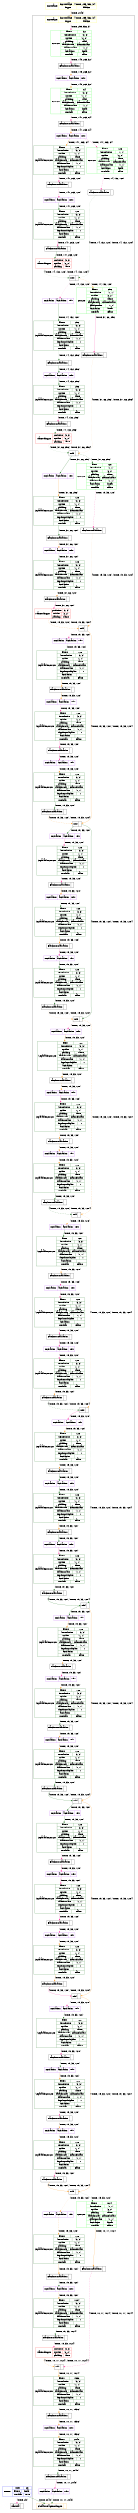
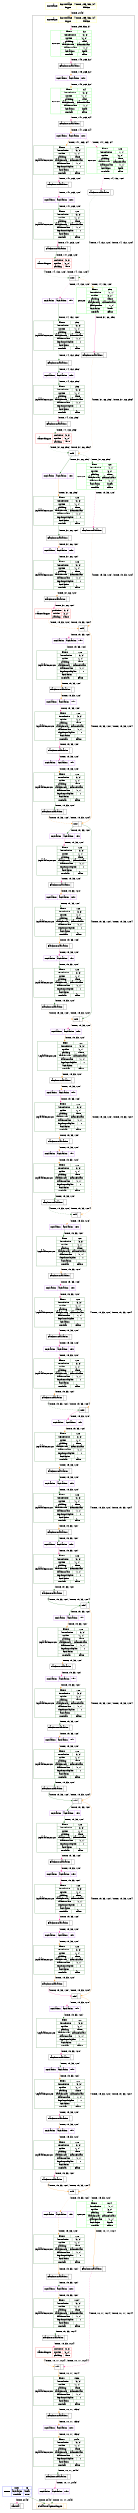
  digraph {
    node [color=black shape=record]
    edge [color=darkorange style=solid]
    n1 [color=yellow label="InputLayer|{{input_shape|[(None, 299, 532, 3)]}|{dtype|float32}}"]
    n2 [color=green label="Conv2D|{{filters|32}|{kernel_size|(3, 3)}|{strides|(2, 2)}|{padding|valid}|{data_format|channels_last}|{dilation_rate|(1, 1)}|{activation|linear}|{use_bias|False}}"]
    n3 [label="BatchNormalization|{}"]
    n4 [color=purple label="Activation|{{activation|relu}}"]
    n5 [color=green label="Conv2D|{{filters|64}|{kernel_size|(3, 3)}|{strides|(1, 1)}|{padding|valid}|{data_format|channels_last}|{dilation_rate|(1, 1)}|{activation|linear}|{use_bias|False}}"]
    n6 [label="BatchNormalization|{}"]
    n7 [color=purple label="Activation|{{activation|relu}}"]
    n8 [color=darkgreen label="SeparableConv2D|{{filters|128}|{kernel_size|(3, 3)}|{strides|(1, 1)}|{padding|same}|{data_format|channels_last}|{dilation_rate|(1, 1)}|{depth_multiplier|1}|{activation|<function linear at 0x7f9a0d5d94d0>}|{use_bias|False}}"]
    n9 [color=green label="Conv2D|{{filters|128}|{kernel_size|(1, 1)}|{strides|(2, 2)}|{padding|same}|{data_format|channels_last}|{dilation_rate|(1, 1)}|{activation|linear}|{use_bias|False}}"]
    n10 [label="BatchNormalization|{}"]
    n11 [color=purple label="Activation|{{activation|relu}}"]
    n12 [color=darkgreen label="SeparableConv2D|{{filters|128}|{kernel_size|(3, 3)}|{strides|(1, 1)}|{padding|same}|{data_format|channels_last}|{dilation_rate|(1, 1)}|{depth_multiplier|1}|{activation|<function linear at 0x7f9a0d5d94d0>}|{use_bias|False}}"]
    n13 [label="BatchNormalization|{}"]
    n14 [color=red label="MaxPooling2D|{{pool_size|(3, 3)}|{strides|(2, 2)}|{padding|same}}"]
    n15 [label="BatchNormalization|{}"]
    n16 [label="Add|{}"]
    n17 [color=purple label="Activation|{{activation|relu}}"]
    n18 [color=green label="Conv2D|{{filters|256}|{kernel_size|(1, 1)}|{strides|(2, 2)}|{padding|same}|{data_format|channels_last}|{dilation_rate|(1, 1)}|{activation|linear}|{use_bias|False}}"]
    n19 [color=darkgreen label="SeparableConv2D|{{filters|256}|{kernel_size|(3, 3)}|{strides|(1, 1)}|{padding|same}|{data_format|channels_last}|{dilation_rate|(1, 1)}|{depth_multiplier|1}|{activation|<function linear at 0x7f9a0d5d94d0>}|{use_bias|False}}"]
    n20 [label="BatchNormalization|{}"]
    n21 [color=purple label="Activation|{{activation|relu}}"]
    n22 [color=darkgreen label="SeparableConv2D|{{filters|256}|{kernel_size|(3, 3)}|{strides|(1, 1)}|{padding|same}|{data_format|channels_last}|{dilation_rate|(1, 1)}|{depth_multiplier|1}|{activation|<function linear at 0x7f9a0d5d94d0>}|{use_bias|False}}"]
    n23 [label="BatchNormalization|{}"]
    n24 [color=red label="MaxPooling2D|{{pool_size|(3, 3)}|{strides|(2, 2)}|{padding|same}}"]
    n25 [label="BatchNormalization|{}"]
    n26 [label="Add|{}"]
    n27 [color=purple label="Activation|{{activation|relu}}"]
    n28 [color=green label="Conv2D|{{filters|728}|{kernel_size|(1, 1)}|{strides|(2, 2)}|{padding|same}|{data_format|channels_last}|{dilation_rate|(1, 1)}|{activation|linear}|{use_bias|False}}"]
    n29 [color=darkgreen label="SeparableConv2D|{{filters|728}|{kernel_size|(3, 3)}|{strides|(1, 1)}|{padding|same}|{data_format|channels_last}|{dilation_rate|(1, 1)}|{depth_multiplier|1}|{activation|<function linear at 0x7f9a0d5d94d0>}|{use_bias|False}}"]
    n30 [label="BatchNormalization|{}"]
    n31 [color=purple label="Activation|{{activation|relu}}"]
    n32 [color=darkgreen label="SeparableConv2D|{{filters|728}|{kernel_size|(3, 3)}|{strides|(1, 1)}|{padding|same}|{data_format|channels_last}|{dilation_rate|(1, 1)}|{depth_multiplier|1}|{activation|<function linear at 0x7f9a0d5d94d0>}|{use_bias|False}}"]
    n33 [label="BatchNormalization|{}"]
    n34 [color=red label="MaxPooling2D|{{pool_size|(3, 3)}|{strides|(2, 2)}|{padding|same}}"]
    n35 [label="BatchNormalization|{}"]
    n36 [label="Add|{}"]
    n37 [color=purple label="Activation|{{activation|relu}}"]
    n38 [label="Add|{}"]
    n39 [color=darkgreen label="SeparableConv2D|{{filters|728}|{kernel_size|(3, 3)}|{strides|(1, 1)}|{padding|same}|{data_format|channels_last}|{dilation_rate|(1, 1)}|{depth_multiplier|1}|{activation|<function linear at 0x7f9a0d5d94d0>}|{use_bias|False}}"]
    n40 [label="BatchNormalization|{}"]
    n41 [color=purple label="Activation|{{activation|relu}}"]
    n42 [color=darkgreen label="SeparableConv2D|{{filters|728}|{kernel_size|(3, 3)}|{strides|(1, 1)}|{padding|same}|{data_format|channels_last}|{dilation_rate|(1, 1)}|{depth_multiplier|1}|{activation|<function linear at 0x7f9a0d5d94d0>}|{use_bias|False}}"]
    n43 [label="BatchNormalization|{}"]
    n44 [color=purple label="Activation|{{activation|relu}}"]
    n45 [color=darkgreen label="SeparableConv2D|{{filters|728}|{kernel_size|(3, 3)}|{strides|(1, 1)}|{padding|same}|{data_format|channels_last}|{dilation_rate|(1, 1)}|{depth_multiplier|1}|{activation|<function linear at 0x7f9a0d5d94d0>}|{use_bias|False}}"]
    n46 [label="BatchNormalization|{}"]
    n47 [color=purple label="Activation|{{activation|relu}}"]
    n48 [label="Add|{}"]
    n49 [color=darkgreen label="SeparableConv2D|{{filters|728}|{kernel_size|(3, 3)}|{strides|(1, 1)}|{padding|same}|{data_format|channels_last}|{dilation_rate|(1, 1)}|{depth_multiplier|1}|{activation|<function linear at 0x7f9a0d5d94d0>}|{use_bias|False}}"]
    n50 [label="BatchNormalization|{}"]
    n51 [color=purple label="Activation|{{activation|relu}}"]
    n52 [color=darkgreen label="SeparableConv2D|{{filters|728}|{kernel_size|(3, 3)}|{strides|(1, 1)}|{padding|same}|{data_format|channels_last}|{dilation_rate|(1, 1)}|{depth_multiplier|1}|{activation|<function linear at 0x7f9a0d5d94d0>}|{use_bias|False}}"]
    n53 [label="BatchNormalization|{}"]
    n54 [color=purple label="Activation|{{activation|relu}}"]
    n55 [color=darkgreen label="SeparableConv2D|{{filters|728}|{kernel_size|(3, 3)}|{strides|(1, 1)}|{padding|same}|{data_format|channels_last}|{dilation_rate|(1, 1)}|{depth_multiplier|1}|{activation|<function linear at 0x7f9a0d5d94d0>}|{use_bias|False}}"]
    n56 [label="BatchNormalization|{}"]
    n57 [color=purple label="Activation|{{activation|relu}}"]
    n58 [label="Add|{}"]
    n59 [color=darkgreen label="SeparableConv2D|{{filters|728}|{kernel_size|(3, 3)}|{strides|(1, 1)}|{padding|same}|{data_format|channels_last}|{dilation_rate|(1, 1)}|{depth_multiplier|1}|{activation|<function linear at 0x7f9a0d5d94d0>}|{use_bias|False}}"]
    n60 [label="BatchNormalization|{}"]
    n61 [color=purple label="Activation|{{activation|relu}}"]
    n62 [color=darkgreen label="SeparableConv2D|{{filters|728}|{kernel_size|(3, 3)}|{strides|(1, 1)}|{padding|same}|{data_format|channels_last}|{dilation_rate|(1, 1)}|{depth_multiplier|1}|{activation|<function linear at 0x7f9a0d5d94d0>}|{use_bias|False}}"]
    n63 [label="BatchNormalization|{}"]
    n64 [color=purple label="Activation|{{activation|relu}}"]
    n65 [color=darkgreen label="SeparableConv2D|{{filters|728}|{kernel_size|(3, 3)}|{strides|(1, 1)}|{padding|same}|{data_format|channels_last}|{dilation_rate|(1, 1)}|{depth_multiplier|1}|{activation|<function linear at 0x7f9a0d5d94d0>}|{use_bias|False}}"]
    n66 [label="BatchNormalization|{}"]
    n67 [color=purple label="Activation|{{activation|relu}}"]
    n68 [label="Add|{}"]
    n69 [color=darkgreen label="SeparableConv2D|{{filters|728}|{kernel_size|(3, 3)}|{strides|(1, 1)}|{padding|same}|{data_format|channels_last}|{dilation_rate|(1, 1)}|{depth_multiplier|1}|{activation|<function linear at 0x7f9a0d5d94d0>}|{use_bias|False}}"]
    n70 [label="BatchNormalization|{}"]
    n71 [color=purple label="Activation|{{activation|relu}}"]
    n72 [color=darkgreen label="SeparableConv2D|{{filters|728}|{kernel_size|(3, 3)}|{strides|(1, 1)}|{padding|same}|{data_format|channels_last}|{dilation_rate|(1, 1)}|{depth_multiplier|1}|{activation|<function linear at 0x7f9a0d5d94d0>}|{use_bias|False}}"]
    n73 [label="BatchNormalization|{}"]
    n74 [color=purple label="Activation|{{activation|relu}}"]
    n75 [color=darkgreen label="SeparableConv2D|{{filters|728}|{kernel_size|(3, 3)}|{strides|(1, 1)}|{padding|same}|{data_format|channels_last}|{dilation_rate|(1, 1)}|{depth_multiplier|1}|{activation|<function linear at 0x7f9a0d5d94d0>}|{use_bias|False}}"]
    n76 [label="BatchNormalization|{}"]
    n77 [color=purple label="Activation|{{activation|relu}}"]
    n78 [label="Add|{}"]
    n79 [color=darkgreen label="SeparableConv2D|{{filters|728}|{kernel_size|(3, 3)}|{strides|(1, 1)}|{padding|same}|{data_format|channels_last}|{dilation_rate|(1, 1)}|{depth_multiplier|1}|{activation|<function linear at 0x7f9a0d5d94d0>}|{use_bias|False}}"]
    n80 [label="BatchNormalization|{}"]
    n81 [color=purple label="Activation|{{activation|relu}}"]
    n82 [color=darkgreen label="SeparableConv2D|{{filters|728}|{kernel_size|(3, 3)}|{strides|(1, 1)}|{padding|same}|{data_format|channels_last}|{dilation_rate|(1, 1)}|{depth_multiplier|1}|{activation|<function linear at 0x7f9a0d5d94d0>}|{use_bias|False}}"]
    n83 [label="BatchNormalization|{}"]
    n84 [color=purple label="Activation|{{activation|relu}}"]
    n85 [color=darkgreen label="SeparableConv2D|{{filters|728}|{kernel_size|(3, 3)}|{strides|(1, 1)}|{padding|same}|{data_format|channels_last}|{dilation_rate|(1, 1)}|{depth_multiplier|1}|{activation|<function linear at 0x7f9a0d5d94d0>}|{use_bias|False}}"]
    n86 [label="BatchNormalization|{}"]
    n87 [color=purple label="Activation|{{activation|relu}}"]
    n88 [label="Add|{}"]
    n89 [color=darkgreen label="SeparableConv2D|{{filters|728}|{kernel_size|(3, 3)}|{strides|(1, 1)}|{padding|same}|{data_format|channels_last}|{dilation_rate|(1, 1)}|{depth_multiplier|1}|{activation|<function linear at 0x7f9a0d5d94d0>}|{use_bias|False}}"]
    n90 [label="BatchNormalization|{}"]
    n91 [color=purple label="Activation|{{activation|relu}}"]
    n92 [color=darkgreen label="SeparableConv2D|{{filters|728}|{kernel_size|(3, 3)}|{strides|(1, 1)}|{padding|same}|{data_format|channels_last}|{dilation_rate|(1, 1)}|{depth_multiplier|1}|{activation|<function linear at 0x7f9a0d5d94d0>}|{use_bias|False}}"]
    n93 [label="BatchNormalization|{}"]
    n94 [color=purple label="Activation|{{activation|relu}}"]
    n95 [color=darkgreen label="SeparableConv2D|{{filters|728}|{kernel_size|(3, 3)}|{strides|(1, 1)}|{padding|same}|{data_format|channels_last}|{dilation_rate|(1, 1)}|{depth_multiplier|1}|{activation|<function linear at 0x7f9a0d5d94d0>}|{use_bias|False}}"]
    n96 [label="BatchNormalization|{}"]
    n97 [color=purple label="Activation|{{activation|relu}}"]
    n98 [label="Add|{}"]
    n99 [color=darkgreen label="SeparableConv2D|{{filters|728}|{kernel_size|(3, 3)}|{strides|(1, 1)}|{padding|same}|{data_format|channels_last}|{dilation_rate|(1, 1)}|{depth_multiplier|1}|{activation|<function linear at 0x7f9a0d5d94d0>}|{use_bias|False}}"]
    n100 [label="BatchNormalization|{}"]
    n101 [color=purple label="Activation|{{activation|relu}}"]
    n102 [color=darkgreen label="SeparableConv2D|{{filters|728}|{kernel_size|(3, 3)}|{strides|(1, 1)}|{padding|same}|{data_format|channels_last}|{dilation_rate|(1, 1)}|{depth_multiplier|1}|{activation|<function linear at 0x7f9a0d5d94d0>}|{use_bias|False}}"]
    n103 [label="BatchNormalization|{}"]
    n104 [color=purple label="Activation|{{activation|relu}}"]
    n105 [color=darkgreen label="SeparableConv2D|{{filters|728}|{kernel_size|(3, 3)}|{strides|(1, 1)}|{padding|same}|{data_format|channels_last}|{dilation_rate|(1, 1)}|{depth_multiplier|1}|{activation|<function linear at 0x7f9a0d5d94d0>}|{use_bias|False}}"]
    n106 [label="BatchNormalization|{}"]
    n107 [color=purple label="Activation|{{activation|relu}}"]
    n108 [label="Add|{}"]
    n109 [color=darkgreen label="SeparableConv2D|{{filters|728}|{kernel_size|(3, 3)}|{strides|(1, 1)}|{padding|same}|{data_format|channels_last}|{dilation_rate|(1, 1)}|{depth_multiplier|1}|{activation|<function linear at 0x7f9a0d5d94d0>}|{use_bias|False}}"]
    n110 [label="BatchNormalization|{}"]
    n111 [color=purple label="Activation|{{activation|relu}}"]
    n112 [color=darkgreen label="SeparableConv2D|{{filters|728}|{kernel_size|(3, 3)}|{strides|(1, 1)}|{padding|same}|{data_format|channels_last}|{dilation_rate|(1, 1)}|{depth_multiplier|1}|{activation|<function linear at 0x7f9a0d5d94d0>}|{use_bias|False}}"]
    n113 [label="BatchNormalization|{}"]
    n114 [color=purple label="Activation|{{activation|relu}}"]
    n115 [color=darkgreen label="SeparableConv2D|{{filters|728}|{kernel_size|(3, 3)}|{strides|(1, 1)}|{padding|same}|{data_format|channels_last}|{dilation_rate|(1, 1)}|{depth_multiplier|1}|{activation|<function linear at 0x7f9a0d5d94d0>}|{use_bias|False}}"]
    n116 [label="BatchNormalization|{}"]
    n117 [color=purple label="Activation|{{activation|relu}}"]
    n118 [color=green label="Conv2D|{{filters|1024}|{kernel_size|(1, 1)}|{strides|(2, 2)}|{padding|same}|{data_format|channels_last}|{dilation_rate|(1, 1)}|{activation|linear}|{use_bias|False}}"]
    n119 [color=darkgreen label="SeparableConv2D|{{filters|728}|{kernel_size|(3, 3)}|{strides|(1, 1)}|{padding|same}|{data_format|channels_last}|{dilation_rate|(1, 1)}|{depth_multiplier|1}|{activation|<function linear at 0x7f9a0d5d94d0>}|{use_bias|False}}"]
    n120 [label="BatchNormalization|{}"]
    n121 [color=purple label="Activation|{{activation|relu}}"]
    n122 [color=darkgreen label="SeparableConv2D|{{filters|1024}|{kernel_size|(3, 3)}|{strides|(1, 1)}|{padding|same}|{data_format|channels_last}|{dilation_rate|(1, 1)}|{depth_multiplier|1}|{activation|<function linear at 0x7f9a0d5d94d0>}|{use_bias|False}}"]
    n123 [label="BatchNormalization|{}"]
    n124 [color=red label="MaxPooling2D|{{pool_size|(3, 3)}|{strides|(2, 2)}|{padding|same}}"]
    n125 [label="BatchNormalization|{}"]
    n126 [label="Add|{}"]
    n127 [color=darkgreen label="SeparableConv2D|{{filters|1536}|{kernel_size|(3, 3)}|{strides|(1, 1)}|{padding|same}|{data_format|channels_last}|{dilation_rate|(1, 1)}|{depth_multiplier|1}|{activation|<function linear at 0x7f9a0d5d94d0>}|{use_bias|False}}"]
    n128 [label="BatchNormalization|{}"]
    n129 [color=purple label="Activation|{{activation|relu}}"]
    n130 [color=darkgreen label="SeparableConv2D|{{filters|2048}|{kernel_size|(3, 3)}|{strides|(1, 1)}|{padding|same}|{data_format|channels_last}|{dilation_rate|(1, 1)}|{depth_multiplier|1}|{activation|<function linear at 0x7f9a0d5d94d0>}|{use_bias|False}}"]
    n131 [label="BatchNormalization|{}"]
    n132 [color=purple label="Activation|{{activation|relu}}"]
    n133 [color=orange label="GlobalAveragePooling2D|{}"]
    n134 [color=yellow label="InputLayer|{{input_shape|[(None, 299, 532, 3)]}|{dtype|float32}}"]
-   n135 [color=blue label="Dense|{{units|23}|{filters|linear}|{use_bias|True}}"]
+   n135 [color=blue label="Dense|{{units|23}|{activation|linear}|{use_bias|True}}"]
    n136 [label="Lambda|{}"]
    subgraph cluster_1 {
      n1
      n2
      n3
      n4
      n5
      n6
      n7
      n8
      n9
      n10
      n11
      n12
      n13
      n14
      n15
      n16
      n17
      n18
      n19
      n20
      n21
      n22
      n23
      n24
      n25
      n26
      n27
      n28
      n29
      n30
      n31
      n32
      n33
      n34
      n35
      n36
      n37
      n38
      n39
      n40
      n41
      n42
      n43
      n44
      n45
      n46
      n47
      n48
      n49
      n50
      n51
      n52
      n53
      n54
      n55
      n56
      n57
      n58
      n59
      n60
      n61
      n62
      n63
      n64
      n65
      n66
      n67
      n68
      n69
      n70
      n71
      n72
      n73
      n74
      n75
      n76
      n77
      n78
      n79
      n80
      n81
      n82
      n83
      n84
      n85
      n86
      n87
      n88
      n89
      n90
      n91
      n92
      n93
      n94
      n95
      n96
      n97
      n98
      n99
      n100
      n101
      n102
      n103
      n104
      n105
      n106
      n107
      n108
      n109
      n110
      n111
      n112
      n113
      n114
      n115
      n116
      n117
      n118
      n119
      n120
      n121
      n122
      n123
      n124
      n125
      n126
      n127
      n128
      n129
      n130
      n131
      n132
      n133
    }
    n1 -> n2 [color=deeppink label="(None, 299, 532, 3)" style=dashed]
    n2 -> n3 [color=deeppink label="(None, 149, 265, 32)"]
    n3 -> n4 [label="(None, 149, 265, 32)" style=dashed]
    n4 -> n5 [label="(None, 149, 265, 32)" style=dotted]
    n5 -> n6 [color=deeppink label="(None, 147, 263, 64)" style=dashed]
    n6 -> n7 [label="(None, 147, 263, 64)"]
    n7 -> n8 [label="(None, 147, 263, 64)"]
    n7 -> n9 [color=deeppink label="(None, 147, 263, 64)" style=dashed]
    n8 -> n10 [color=deeppink label="(None, 147, 263, 128)" style=dashed]
    n9 -> n15 [color=deeppink label="(None, 74, 132, 128)" style=dashed]
    n10 -> n11 [color=deeppink label="(None, 147, 263, 128)" style=dashed]
    n11 -> n12 [color=darkgreen label="(None, 147, 263, 128)"]
    n12 -> n13 [color=deeppink label="(None, 147, 263, 128)"]
    n13 -> n14 [color=darkgreen label="(None, 147, 263, 128)"]
    n14 -> n16 [color=darkgreen label="[(None, 74, 132, 128), (None, 74, 132, 128)]" style=dotted]
    n15 -> n16 [color=darkgreen label="[(None, 74, 132, 128), (None, 74, 132, 128)]" style=dotted]
    n16 -> n17 [color=deeppink label="(None, 74, 132, 128)" style=dotted]
    n16 -> n18 [label="(None, 74, 132, 128)" style=dashed]
    n17 -> n19 [color=darkgreen label="(None, 74, 132, 128)"]
    n18 -> n25 [color=deeppink label="(None, 37, 66, 256)"]
    n19 -> n20 [color=darkgreen label="(None, 74, 132, 256)" style=dotted]
    n20 -> n21 [color=darkgreen label="(None, 74, 132, 256)"]
    n21 -> n22 [color=darkgreen label="(None, 74, 132, 256)"]
    n22 -> n23 [color=deeppink label="(None, 74, 132, 256)" style=dashed]
    n23 -> n24 [color=darkgreen label="(None, 74, 132, 256)" style=dotted]
    n24 -> n26 [color=darkgreen label="[(None, 37, 66, 256), (None, 37, 66, 256)]" style=dotted]
    n25 -> n26 [label="[(None, 37, 66, 256), (None, 37, 66, 256)]" style=dotted]
    n26 -> n27 [color=darkgreen label="(None, 37, 66, 256)"]
    n26 -> n28 [color=darkgreen label="(None, 37, 66, 256)" style=dashed]
    n27 -> n29 [label="(None, 37, 66, 256)"]
    n28 -> n35 [color=deeppink label="(None, 19, 33, 728)" style=dashed]
    n29 -> n30 [color=darkgreen label="(None, 37, 66, 728)"]
    n30 -> n31 [label="(None, 37, 66, 728)" style=dashed]
    n31 -> n32 [color=darkgreen label="(None, 37, 66, 728)" style=dotted]
    n32 -> n33 [label="(None, 37, 66, 728)" style=dotted]
    n33 -> n34 [color=deeppink label="(None, 37, 66, 728)"]
    n34 -> n36 [label="[(None, 19, 33, 728), (None, 19, 33, 728)]" style=dashed]
    n35 -> n36 [label="[(None, 19, 33, 728), (None, 19, 33, 728)]" style=dotted]
    n36 -> n37 [color=deeppink label="(None, 19, 33, 728)" style=dotted]
    n36 -> n38 [label="[(None, 19, 33, 728), (None, 19, 33, 728)]"]
    n37 -> n39 [color=darkgreen label="(None, 19, 33, 728)" style=dotted]
    n38 -> n47 [color=darkgreen label="(None, 19, 33, 728)"]
    n38 -> n48 [color=darkgreen label="[(None, 19, 33, 728), (None, 19, 33, 728)]"]
    n39 -> n40 [label="(None, 19, 33, 728)"]
    n40 -> n41 [label="(None, 19, 33, 728)"]
    n41 -> n42 [color=deeppink label="(None, 19, 33, 728)" style=dashed]
    n42 -> n43 [color=deeppink label="(None, 19, 33, 728)"]
    n43 -> n44 [color=deeppink label="(None, 19, 33, 728)"]
    n44 -> n45 [label="(None, 19, 33, 728)" style=dotted]
    n45 -> n46 [color=darkgreen label="(None, 19, 33, 728)"]
    n46 -> n38 [label="[(None, 19, 33, 728), (None, 19, 33, 728)]" style=dashed]
    n47 -> n49 [color=deeppink label="(None, 19, 33, 728)"]
    n48 -> n57 [color=deeppink label="(None, 19, 33, 728)" style=dotted]
    n48 -> n58 [label="[(None, 19, 33, 728), (None, 19, 33, 728)]" style=dashed]
    n49 -> n50 [color=deeppink label="(None, 19, 33, 728)" style=dotted]
    n50 -> n51 [label="(None, 19, 33, 728)"]
    n51 -> n52 [color=darkgreen label="(None, 19, 33, 728)" style=dotted]
    n52 -> n53 [label="(None, 19, 33, 728)"]
    n53 -> n54 [color=deeppink label="(None, 19, 33, 728)"]
    n54 -> n55 [color=darkgreen label="(None, 19, 33, 728)"]
    n55 -> n56 [color=darkgreen label="(None, 19, 33, 728)" style=dotted]
    n56 -> n48 [label="[(None, 19, 33, 728), (None, 19, 33, 728)]" style=dotted]
    n57 -> n59 [label="(None, 19, 33, 728)"]
    n58 -> n67 [label="(None, 19, 33, 728)" style=dotted]
    n58 -> n68 [label="[(None, 19, 33, 728), (None, 19, 33, 728)]" style=dotted]
    n59 -> n60 [label="(None, 19, 33, 728)" style=dashed]
    n60 -> n61 [label="(None, 19, 33, 728)" style=dashed]
    n61 -> n62 [color=deeppink label="(None, 19, 33, 728)"]
    n62 -> n63 [label="(None, 19, 33, 728)" style=dashed]
    n63 -> n64 [label="(None, 19, 33, 728)" style=dashed]
    n64 -> n65 [label="(None, 19, 33, 728)" style=dotted]
    n65 -> n66 [color=darkgreen label="(None, 19, 33, 728)"]
    n66 -> n58 [color=darkgreen label="[(None, 19, 33, 728), (None, 19, 33, 728)]" style=dashed]
    n67 -> n69 [color=darkgreen label="(None, 19, 33, 728)"]
    n68 -> n77 [color=deeppink label="(None, 19, 33, 728)"]
    n68 -> n78 [color=darkgreen label="[(None, 19, 33, 728), (None, 19, 33, 728)]" style=dotted]
    n69 -> n70 [label="(None, 19, 33, 728)" style=dotted]
    n70 -> n71 [color=deeppink label="(None, 19, 33, 728)" style=dotted]
    n71 -> n72 [color=deeppink label="(None, 19, 33, 728)" style=dashed]
    n72 -> n73 [color=deeppink label="(None, 19, 33, 728)" style=dotted]
    n73 -> n74 [color=deeppink label="(None, 19, 33, 728)"]
    n74 -> n75 [color=deeppink label="(None, 19, 33, 728)" style=dotted]
    n75 -> n76 [label="(None, 19, 33, 728)" style=dashed]
    n76 -> n68 [color=darkgreen label="[(None, 19, 33, 728), (None, 19, 33, 728)]" style=dashed]
    n77 -> n79 [label="(None, 19, 33, 728)" style=dashed]
    n78 -> n87 [color=darkgreen label="(None, 19, 33, 728)"]
    n78 -> n88 [label="[(None, 19, 33, 728), (None, 19, 33, 728)]"]
    n79 -> n80 [label="(None, 19, 33, 728)" style=dotted]
    n80 -> n81 [color=darkgreen label="(None, 19, 33, 728)"]
    n81 -> n82 [color=darkgreen label="(None, 19, 33, 728)"]
    n82 -> n83 [label="(None, 19, 33, 728)"]
    n83 -> n84 [color=darkgreen label="(None, 19, 33, 728)"]
    n84 -> n85 [color=deeppink label="(None, 19, 33, 728)"]
    n85 -> n86 [color=darkgreen label="(None, 19, 33, 728)" style=dotted]
    n86 -> n78 [color=darkgreen label="[(None, 19, 33, 728), (None, 19, 33, 728)]"]
    n87 -> n89 [label="(None, 19, 33, 728)"]
    n88 -> n97 [color=darkgreen label="(None, 19, 33, 728)"]
    n88 -> n98 [label="[(None, 19, 33, 728), (None, 19, 33, 728)]"]
    n89 -> n90 [label="(None, 19, 33, 728)" style=dotted]
    n90 -> n91 [color=deeppink label="(None, 19, 33, 728)" style=dashed]
    n91 -> n92 [label="(None, 19, 33, 728)" style=dotted]
    n92 -> n93 [color=darkgreen label="(None, 19, 33, 728)" style=dotted]
    n93 -> n94 [label="(None, 19, 33, 728)" style=dotted]
    n94 -> n95 [label="(None, 19, 33, 728)" style=dashed]
    n95 -> n96 [color=darkgreen label="(None, 19, 33, 728)"]
    n96 -> n88 [color=darkgreen label="[(None, 19, 33, 728), (None, 19, 33, 728)]"]
    n97 -> n99 [color=darkgreen label="(None, 19, 33, 728)"]
    n98 -> n107 [color=deeppink label="(None, 19, 33, 728)" style=dotted]
    n98 -> n108 [label="[(None, 19, 33, 728), (None, 19, 33, 728)]"]
    n99 -> n100 [color=deeppink label="(None, 19, 33, 728)" style=dashed]
    n100 -> n101 [color=deeppink label="(None, 19, 33, 728)"]
    n101 -> n102 [color=deeppink label="(None, 19, 33, 728)"]
    n102 -> n103 [color=deeppink label="(None, 19, 33, 728)"]
    n103 -> n104 [color=deeppink label="(None, 19, 33, 728)" style=dotted]
    n104 -> n105 [label="(None, 19, 33, 728)" style=dotted]
    n105 -> n106 [label="(None, 19, 33, 728)"]
    n106 -> n98 [color=deeppink label="[(None, 19, 33, 728), (None, 19, 33, 728)]"]
    n107 -> n109 [color=darkgreen label="(None, 19, 33, 728)" style=dotted]
    n108 -> n117 [label="(None, 19, 33, 728)" style=dotted]
    n108 -> n118 [color=darkgreen label="(None, 19, 33, 728)" style=dotted]
    n109 -> n110 [color=deeppink label="(None, 19, 33, 728)" style=dashed]
    n110 -> n111 [color=darkgreen label="(None, 19, 33, 728)" style=dashed]
    n111 -> n112 [label="(None, 19, 33, 728)"]
    n112 -> n113 [color=deeppink label="(None, 19, 33, 728)" style=dotted]
    n113 -> n114 [label="(None, 19, 33, 728)" style=dotted]
    n114 -> n115 [label="(None, 19, 33, 728)" style=dotted]
    n115 -> n116 [color=deeppink label="(None, 19, 33, 728)"]
    n116 -> n108 [label="[(None, 19, 33, 728), (None, 19, 33, 728)]"]
    n117 -> n119 [label="(None, 19, 33, 728)" style=dashed]
    n118 -> n125 [label="(None, 10, 17, 1024)"]
    n119 -> n120 [label="(None, 19, 33, 728)"]
    n120 -> n121 [color=darkgreen label="(None, 19, 33, 728)" style=dotted]
    n121 -> n122 [label="(None, 19, 33, 728)" style=dashed]
    n122 -> n123 [color=darkgreen label="(None, 19, 33, 1024)" style=dotted]
    n123 -> n124 [color=deeppink label="(None, 19, 33, 1024)" style=dotted]
    n124 -> n126 [label="[(None, 10, 17, 1024), (None, 10, 17, 1024)]" style=dashed]
    n125 -> n126 [color=deeppink label="[(None, 10, 17, 1024), (None, 10, 17, 1024)]" style=dashed]
    n126 -> n127 [label="(None, 10, 17, 1024)"]
    n127 -> n128 [label="(None, 10, 17, 1536)" style=dotted]
    n128 -> n129 [label="(None, 10, 17, 1536)" style=dashed]
    n129 -> n130 [label="(None, 10, 17, 1536)" style=dashed]
    n130 -> n131 [color=darkgreen label="(None, 10, 17, 2048)" style=dotted]
    n131 -> n132 [color=deeppink label="(None, 10, 17, 2048)"]
    n132 -> n133 [color=darkgreen label="(None, 10, 17, 2048)" style=dotted]
    n134 -> n1 [label="(None, 2048)" style=dashed]
    n135 -> n133 [color=darkgreen label="(None, 2048)"]
-   n135 -> n136 [color=deeppink label="(None, 23)" style=dotted]
+   n135 -> n136 [color=deeppink label="(None, 2048)" style=dotted]
  }
